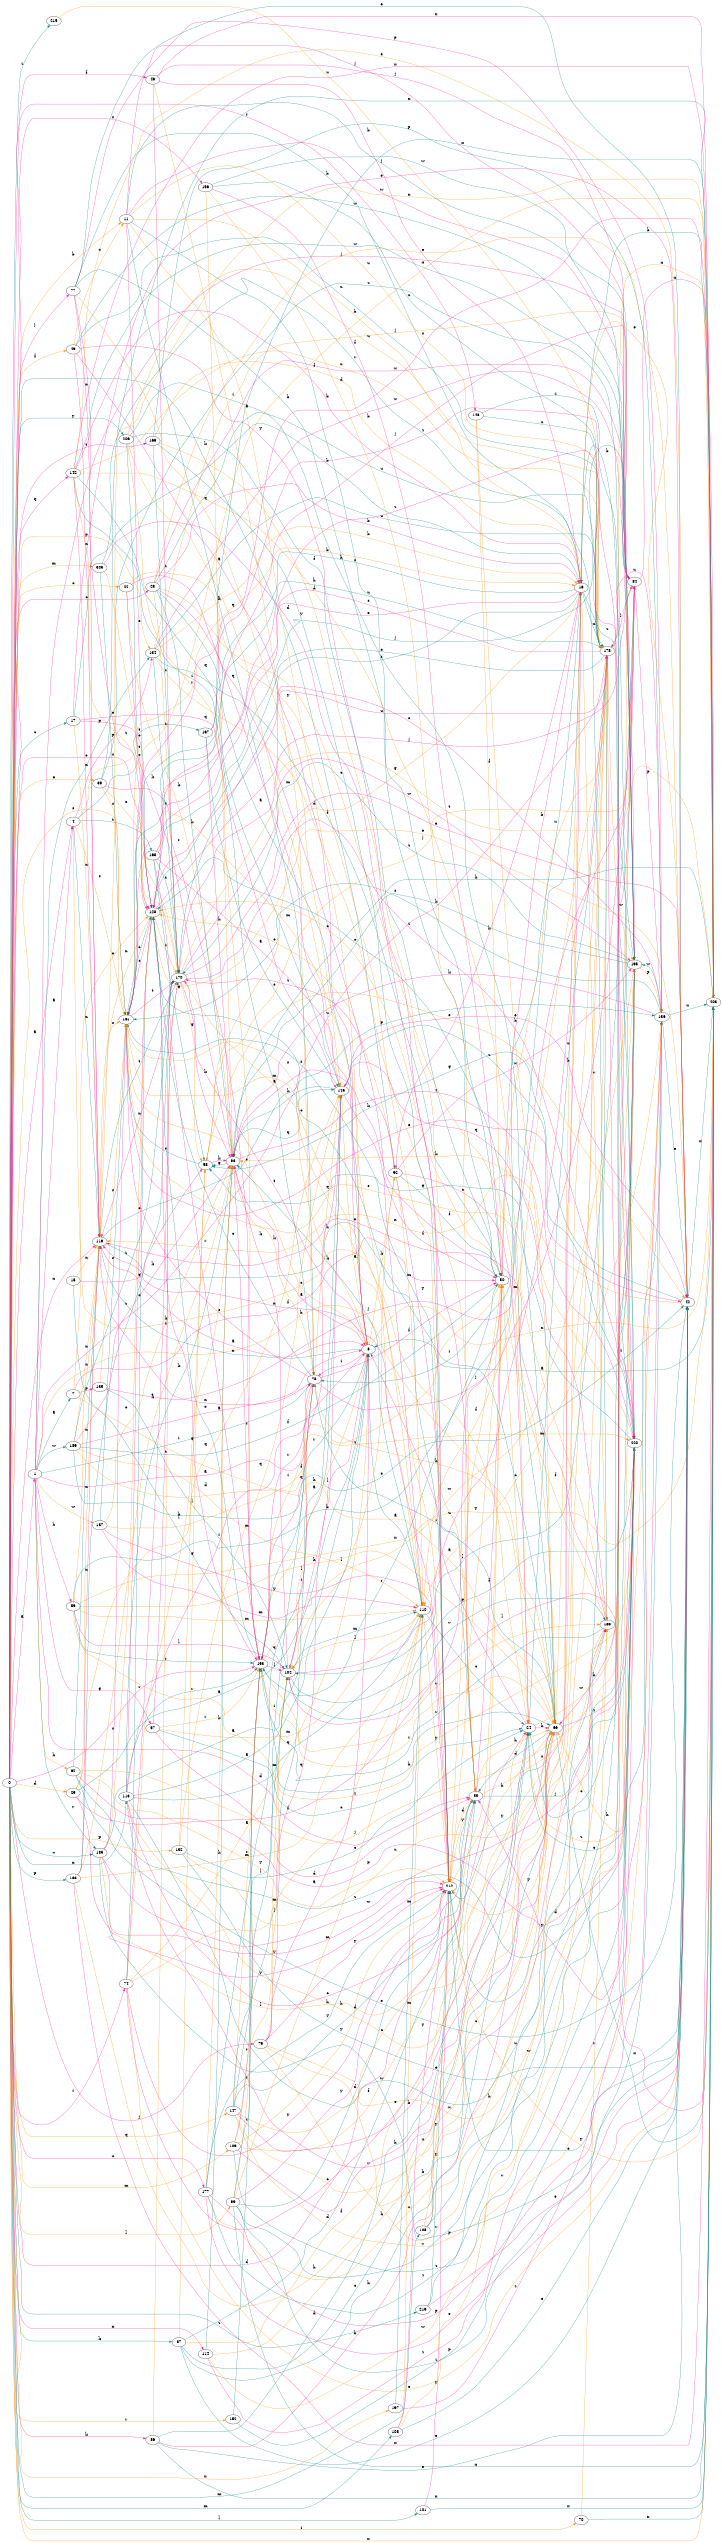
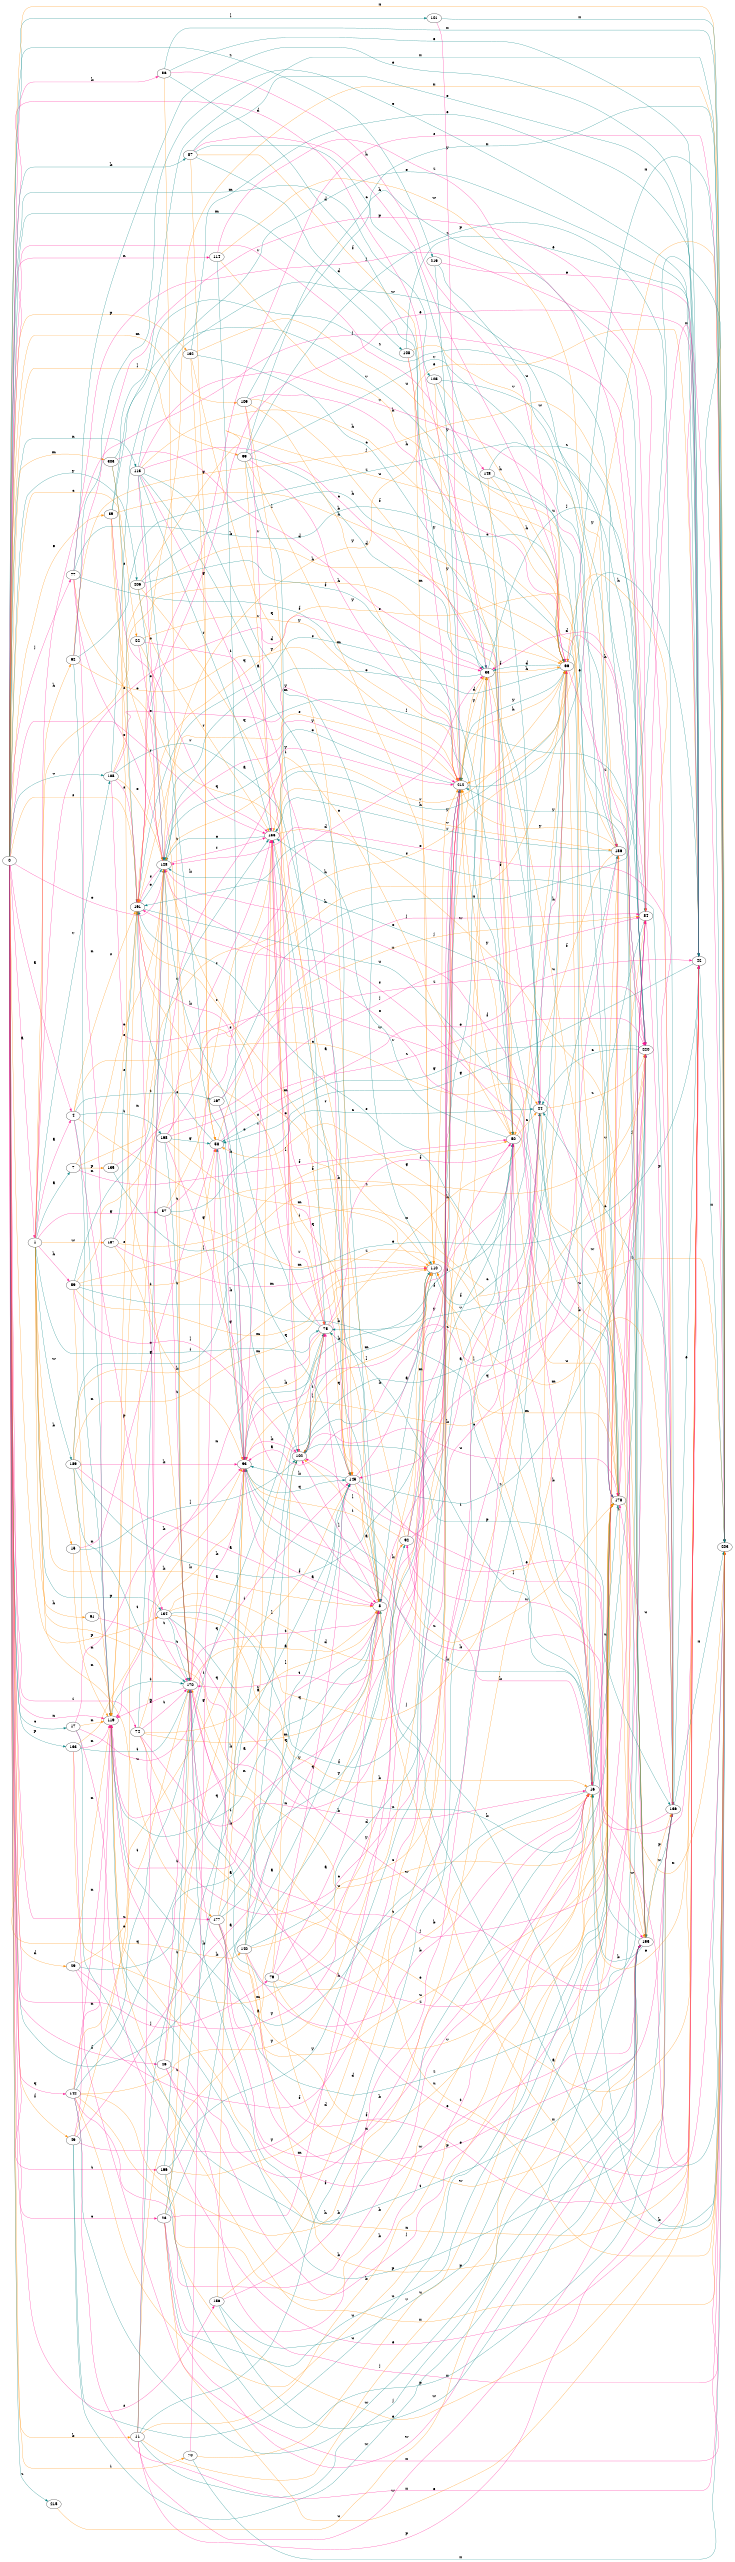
  strict digraph {
    rankdir=LR
    edge [color=darkorange]
    0
    1
    4
    11
    17
    22
    23
    29
    33
    39
    46
    49
    70
    74
    77
    79
    86
    87
    92
    99
    101
    n22 [label=303]
    105
    108
    109
    113
    114
    119
    128
    132
    133
    134
-   140 [label=147]
+   140
    142
    148
-   152
    153
    156
    161
    166
    177
    185
-   197
    203
    206
    215
    219
    7
    8
    15
    57
    59
+   61
    62
    66
    75
    84
    178
    187
    189
    16
    24
    167
    168
    50
    136
    195
    42
    93
    145
    212
    170
    110
    220
    58
    186
    102
    135
    0 -> 1 [color=deeppink label=a]
    0 -> 4 [color=deeppink label=a]
    0 -> 11 [label=b]
    0 -> 17 [color=teal label=c]
    0 -> 22 [label=c]
    0 -> 23 [color=deeppink label=c]
    0 -> 29 [label=d]
    0 -> 33 [color=deeppink label=d]
    0 -> 39 [label=e]
    0 -> 46 [color=deeppink label=f]
    0 -> 49 [label=f]
    0 -> 70 [label=i]
    0 -> 74 [color=deeppink label=i]
    0 -> 77 [color=deeppink label=j]
    0 -> 79 [color=deeppink label=j]
    0 -> 86 [color=deeppink label=k]
    0 -> 87 [color=teal label=k]
    0 -> 92 [color=teal label=k]
    0 -> 99 [label=l]
    0 -> 101 [color=teal label=l]
    0 -> n22 [label=m]
    0 -> 105 [color=teal label=m]
    0 -> 108 [color=teal label=m]
    0 -> 109 [label=m]
    0 -> 113 [color=teal label=n]
    0 -> 114 [color=deeppink label=n]
    0 -> 119 [color=deeppink label=n]
    0 -> 128 [color=deeppink label=o]
    0 -> 132 [label=p]
    0 -> 133 [color=teal label=p]
    0 -> 134 [label=p]
    0 -> 140 [label=q]
    0 -> 142 [color=deeppink label=q]
    0 -> 148 [color=deeppink label=r]
-   0 -> 152 [label=r]
    0 -> 153 [color=deeppink label=r]
    0 -> 156 [color=deeppink label=s]
    0 -> 161 [label=s]
    0 -> 166 [color=deeppink label=t]
    0 -> 177 [color=deeppink label=u]
    0 -> 185 [color=teal label=v]
-   0 -> 197 [label=x]
    0 -> 203 [label=x]
    0 -> 206 [color=teal label=y]
    0 -> 215 [color=teal label=z]
    0 -> 219 [color=teal label=z]
    1 -> 4 [color=deeppink label=a]
    1 -> 33 [color=deeppink label=d]
    1 -> 134 [color=teal label=p]
+   1 -> 177 [label=u]
    1 -> 185 [color=teal label=v]
    1 -> 7 [color=teal label=a]
-   1 -> 8 [color=deeppink label=a]
+   1 -> 8 [label=a]
+   1 -> 15 [label=b]
    1 -> 57 [color=deeppink label=g]
    1 -> 59 [color=deeppink label=h]
+   1 -> 61 [label=h]
    1 -> 62 [label=h]
    1 -> 66 [label=h]
    1 -> 75 [color=teal label=i]
    1 -> 84 [color=deeppink label=j]
-   1 -> 178 [color=deeppink label=u]
+   1 -> 178 [label=u]
    1 -> 187 [label=w]
    1 -> 189 [color=teal label=w]
    4 -> 119 [color=teal label=n]
    4 -> 134 [color=deeppink label=p]
    4 -> 161 [label=s]
    4 -> 16 [label=b]
    4 -> 24 [label=c]
    4 -> 167 [color=teal label=t]
    4 -> 168 [color=teal label=t]
    11 -> 128 [color=deeppink label=o]
    11 -> 8 [label=a]
    11 -> 75 [color=teal label=i]
    11 -> 84 [color=teal label=j]
-   11 -> 178 [label=u]
+   11 -> 178 [label=j]
    11 -> 16 [label=b]
    11 -> 50 [color=teal label=f]
    11 -> 136 [color=deeppink label=p]
    11 -> 195 [color=deeppink label=w]
    17 -> 119 [label=n]
    17 -> 16 [color=teal label=b]
    17 -> 42 [color=deeppink label=e]
    17 -> 93 [color=deeppink label=k]
    17 -> 145 [color=deeppink label=q]
    22 -> 128 [color=deeppink label=o]
    22 -> 93 [label=k]
    22 -> 145 [color=deeppink label=q]
    22 -> 212 [label=y]
    23 -> 8 [color=teal label=a]
    23 -> 178 [color=teal label=u]
    23 -> 16 [color=deeppink label=b]
-   23 -> 24 [label=c]
    23 -> 195 [color=deeppink label=w]
    23 -> 42 [label=e]
    23 -> 93 [color=teal label=k]
    23 -> 170 [label=t]
    23 -> 110 [color=deeppink label=m]
    29 -> 119 [label=n]
    29 -> 8 [color=teal label=a]
    29 -> 50 [color=deeppink label=f]
    29 -> 145 [label=q]
    29 -> 212 [color=deeppink label=y]
    33 -> 161 [color=teal label=s]
    33 -> 66 [label=h]
    33 -> 84 [color=teal label=j]
    33 -> 178 [label=u]
    33 -> 50 [color=deeppink label=f]
    33 -> 212 [label=y]
    39 -> 128 [label=o]
    39 -> 153 [color=deeppink label=r]
    39 -> 161 [label=s]
    39 -> 203 [color=teal label=x]
-   133 -> 66 [label=h]
+   39 -> 66 [label=h]
    39 -> 220 [color=teal label=z]
    46 -> 203 [color=deeppink label=x]
    46 -> 75 [label=i]
    46 -> 84 [color=deeppink label=j]
    46 -> 16 [color=deeppink label=b]
    46 -> 170 [color=deeppink label=t]
    49 -> 119 [color=deeppink label=n]
-   49 -> 11 [label=o]
+   49 -> 128 [label=o]
    49 -> 8 [color=deeppink label=a]
    49 -> 178 [color=teal label=u]
    49 -> 195 [color=teal label=w]
    49 -> 212 [color=deeppink label=y]
    70 -> 203 [color=teal label=x]
+   70 -> 58 [color=deeppink label=g]
    70 -> 186 [label=v]
    74 -> 128 [color=teal label=o]
    74 -> 8 [label=a]
    74 -> 24 [color=deeppink label=c]
    74 -> 42 [label=e]
    74 -> 93 [label=k]
    74 -> 212 [color=deeppink label=y]
    74 -> 170 [color=deeppink label=t]
    74 -> 110 [label=m]
    77 -> 119 [color=deeppink label=n]
    77 -> 128 [color=deeppink label=o]
    77 -> 84 [color=deeppink label=j]
    77 -> 16 [color=teal label=b]
-   77 -> 50 [color=teal label=b]
+   77 -> 50 [color=teal label=f]
    77 -> 42 [color=teal label=e]
    77 -> 145 [label=q]
    79 -> 8 [color=deeppink label=a]
    79 -> 16 [label=b]
    79 -> 195 [label=w]
    79 -> 145 [color=deeppink label=q]
    79 -> 212 [color=deeppink label=y]
    79 -> 186 [label=v]
    79 -> 102 [label=l]
    86 -> 33 [color=teal label=d]
    86 -> 203 [color=teal label=x]
    86 -> 66 [color=deeppink label=h]
    86 -> 42 [color=teal label=e]
    86 -> 170 [label=t]
    87 -> 33 [color=teal label=d]
-   87 -> 66 [color=teal label=h]
+   87 -> 66 [color=deeppink label=h]
    87 -> 24 [color=teal label=c]
    87 -> 50 [label=f]
    87 -> 42 [color=teal label=e]
    87 -> 58 [label=g]
    92 -> 128 [label=o]
    92 -> 24 [color=deeppink label=c]
    92 -> 50 [color=teal label=f]
    92 -> 195 [color=deeppink label=w]
    92 -> 212 [color=deeppink label=y]
    92 -> 170 [color=deeppink label=t]
    92 -> 110 [label=m]
    92 -> 102 [label=l]
    99 -> 33 [color=teal label=d]
    99 -> 153 [label=r]
    99 -> 203 [color=teal label=x]
    99 -> 75 [color=teal label=i]
    99 -> 136 [color=teal label=p]
    99 -> 212 [color=deeppink label=y]
    99 -> 110 [label=m]
    99 -> 186 [color=teal label=v]
    101 -> 203 [color=teal label=x]
    101 -> 212 [color=deeppink label=y]
    n22 -> 33 [color=deeppink label=d]
    n22 -> 161 [color=teal label=s]
    n22 -> 170 [label=t]
    n22 -> 186 [color=teal label=v]
    105 -> 66 [label=h]
    105 -> 24 [color=teal label=c]
    105 -> 195 [color=teal label=w]
    105 -> 212 [label=y]
    108 -> 42 [color=teal label=e]
    108 -> 212 [color=deeppink label=y]
    108 -> 110 [label=m]
    108 -> 186 [label=v]
    109 -> 153 [color=deeppink label=r]
    109 -> 66 [color=deeppink label=h]
    109 -> 50 [label=f]
    109 -> 212 [label=y]
    109 -> 220 [color=teal label=z]
    109 -> 102 [label=l]
    113 -> 128 [color=deeppink label=o]
    113 -> 153 [color=teal label=r]
    113 -> 8 [color=teal label=a]
    113 -> 66 [label=h]
    113 -> 75 [color=deeppink label=i]
    113 -> 24 [color=deeppink label=c]
    113 -> 195 [color=teal label=w]
    113 -> 93 [color=teal label=k]
    113 -> 110 [color=teal label=m]
    113 -> 186 [color=deeppink label=v]
    114 -> 66 [label=h]
    114 -> 195 [label=w]
    114 -> 93 [color=teal label=k]
    114 -> 220 [color=deeppink label=z]
    119 -> 161 [label=s]
    119 -> 203 [label=x]
    119 -> 8 [color=deeppink label=a]
    119 -> 66 [color=teal label=h]
    119 -> 136 [color=teal label=p]
    119 -> 170 [color=teal label=t]
    128 -> 119 [label=n]
-   128 -> 153 [color=deeppink label=d]
+   128 -> 153 [color=deeppink label=r]
    128 -> 161 [color=deeppink label=s]
    128 -> 84 [color=teal label=j]
    128 -> 178 [color=deeppink label=u]
    128 -> 42 [label=e]
+   128 -> 212 [color=deeppink label=y]
    128 -> 170 [label=t]
    132 -> 178 [label=u]
    132 -> 24 [color=teal label=c]
    132 -> 42 [color=teal label=e]
    132 -> 145 [label=q]
    132 -> 58 [label=g]
    133 -> 119 [color=deeppink label=n]
    133 -> 203 [color=deeppink label=x]
    133 -> 93 [label=k]
    133 -> 170 [color=teal label=t]
    133 -> 110 [label=m]
    134 -> 33 [label=d]
    134 -> 84 [label=j]
    134 -> 178 [color=teal label=u]
    134 -> 16 [label=b]
    134 -> 50 [color=teal label=f]
    134 -> 195 [color=deeppink label=w]
    134 -> 170 [color=teal label=t]
    140 -> 33 [color=teal label=d]
    140 -> 153 [label=r]
    140 -> 178 [label=u]
    140 -> 16 [color=deeppink label=b]
    140 -> 24 [label=c]
    140 -> 136 [label=p]
    140 -> 145 [color=teal label=q]
    140 -> 102 [color=teal label=l]
    142 -> 119 [color=deeppink label=n]
    142 -> 203 [color=deeppink label=x]
    142 -> 66 [label=h]
    142 -> 75 [color=teal label=i]
    142 -> 178 [label=u]
    142 -> 16 [color=deeppink label=b]
    142 -> 195 [color=teal label=w]
    142 -> 42 [label=e]
    142 -> 145 [color=teal label=q]
+   142 -> 212 [label=y]
    142 -> 170 [label=t]
    148 -> 66 [label=h]
    148 -> 178 [color=teal label=u]
    148 -> 50 [label=f]
    148 -> 220 [color=teal label=z]
-   152 -> 153 [color=teal label=r]
-   152 -> 220 [color=teal label=z]
    153 -> 128 [color=teal label=o]
    153 -> 8 [label=a]
    153 -> 66 [color=teal label=h]
    153 -> 75 [label=i]
    153 -> 195 [label=w]
    153 -> 145 [color=deeppink label=q]
    153 -> 186 [label=v]
    153 -> 102 [color=deeppink label=l]
    156 -> 33 [label=d]
    156 -> 178 [color=teal label=u]
    156 -> 50 [color=deeppink label=f]
    156 -> 195 [color=teal label=w]
    156 -> 93 [label=k]
    161 -> 128 [color=teal label=o]
    161 -> 203 [label=x]
    161 -> 178 [color=teal label=u]
    161 -> 42 [color=deeppink label=e]
    161 -> 170 [color=deeppink label=t]
    161 -> 110 [label=m]
    166 -> 33 [label=d]
    166 -> 16 [label=b]
    166 -> 136 [color=teal label=p]
    166 -> 212 [color=teal label=y]
    166 -> 170 [color=teal label=t]
    177 -> 178 [label=u]
    177 -> 136 [color=deeppink label=p]
    177 -> 42 [color=deeppink label=e]
    177 -> 93 [label=k]
    177 -> 145 [color=teal label=q]
    177 -> 212 [color=teal label=y]
    177 -> 220 [color=teal label=z]
    185 -> 128 [label=o]
    185 -> 161 [color=deeppink label=s]
    185 -> 8 [color=teal label=a]
    185 -> 66 [label=h]
    185 -> 195 [color=deeppink label=w]
    185 -> 42 [color=teal label=e]
    185 -> 212 [color=deeppink label=y]
-   197 -> 110 [color=teal label=m]
-   197 -> 220 [color=deeppink label=z]
    203 -> 161 [color=deeppink label=s]
    203 -> 8 [color=teal label=a]
    203 -> 16 [color=teal label=b]
    203 -> 93 [color=teal label=k]
    203 -> 212 [label=y]
-   170 -> 203 [label=t]
+   203 -> 170 [label=t]
    203 -> 102 [color=deeppink label=l]
    206 -> 128 [color=teal label=o]
    206 -> 153 [label=r]
    206 -> 66 [color=teal label=h]
    206 -> 178 [label=u]
    206 -> 50 [color=teal label=f]
    206 -> 145 [label=q]
    215 -> 178 [label=u]
    219 -> 178 [color=teal label=u]
    219 -> 42 [color=deeppink label=e]
    219 -> 212 [color=teal label=y]
    7 -> 128 [label=o]
    7 -> 66 [label=h]
    7 -> 50 [color=deeppink label=f]
-   7 -> 135 [color=deeppink label=p]
+   7 -> 135 [label=p]
    8 -> 92 [label=k]
    8 -> 119 [color=teal label=n]
    8 -> 153 [color=teal label=r]
    8 -> 161 [label=s]
    8 -> 203 [label=x]
    8 -> 75 [color=deeppink label=i]
    8 -> 170 [color=deeppink label=t]
    8 -> 102 [color=deeppink label=l]
    15 -> 119 [label=n]
    15 -> 58 [color=deeppink label=g]
    15 -> 102 [color=teal label=l]
    57 -> 33 [color=deeppink label=d]
    57 -> 153 [label=r]
    57 -> 24 [color=teal label=c]
    57 -> 170 [color=deeppink label=t]
    57 -> 110 [label=m]
    59 -> 119 [label=n]
    59 -> 153 [color=teal label=r]
    59 -> 203 [label=x]
    59 -> 66 [label=h]
    59 -> 16 [color=teal label=b]
    59 -> 110 [label=m]
    59 -> 220 [label=z]
    59 -> 102 [color=deeppink label=l]
+   61 -> 16 [color=deeppink label=b]
    62 -> 119 [color=teal label=n]
    62 -> 84 [label=j]
    62 -> 136 [color=deeppink label=p]
    62 -> 42 [color=teal label=e]
    62 -> 212 [label=y]
    62 -> 220 [color=teal label=z]
    66 -> 33 [color=teal label=d]
    66 -> 128 [color=teal label=o]
    66 -> 153 [label=r]
    66 -> 203 [color=teal label=x]
    66 -> 75 [color=teal label=i]
    66 -> 16 [label=b]
    66 -> 212 [color=teal label=y]
    66 -> 220 [color=deeppink label=z]
    75 -> 119 [color=deeppink label=n]
    75 -> 128 [color=teal label=o]
    75 -> 153 [color=deeppink label=r]
    75 -> 161 [color=deeppink label=s]
    75 -> 66 [label=h]
-   75 -> 84 [color=deeppink label=j]
    75 -> 50 [color=deeppink label=f]
    75 -> 93 [label=k]
    75 -> 145 [label=q]
    75 -> 102 [label=l]
    84 -> 203 [color=deeppink label=x]
    84 -> 66 [color=deeppink label=h]
    84 -> 136 [color=deeppink label=p]
    84 -> 102 [color=teal label=l]
    178 -> 128 [color=teal label=o]
    178 -> 161 [color=deeppink label=s]
    178 -> 203 [label=x]
    178 -> 84 [color=deeppink label=j]
    178 -> 195 [label=w]
    178 -> 110 [label=m]
    178 -> 220 [color=deeppink label=z]
    187 -> 161 [color=teal label=s]
    187 -> 50 [label=f]
    187 -> 93 [label=k]
    187 -> 212 [color=deeppink label=y]
    187 -> 110 [color=deeppink label=m]
    189 -> 119 [label=n]
    189 -> 8 [color=deeppink label=a]
    189 -> 50 [color=teal label=f]
    189 -> 42 [color=teal label=e]
    189 -> 93 [color=deeppink label=k]
    189 -> 170 [color=teal label=t]
    189 -> 110 [label=m]
    189 -> 220 [label=z]
    16 -> 92 [color=deeppink label=k]
    16 -> 128 [color=deeppink label=o]
    16 -> 161 [color=teal label=s]
    16 -> 75 [color=teal label=i]
    16 -> 178 [color=teal label=u]
    16 -> 42 [label=e]
    16 -> 170 [color=teal label=t]
    16 -> 220 [color=teal label=z]
    16 -> 58 [label=g]
    16 -> 186 [label=v]
    24 -> 8 [color=deeppink label=a]
    24 -> 66 [color=deeppink label=h]
    24 -> 178 [color=teal label=u]
    24 -> 195 [label=w]
    24 -> 220 [label=z]
    167 -> 203 [color=teal label=x]
    167 -> 93 [color=deeppink label=k]
-   167 -> 145 [color=teal label=e]
+   167 -> 145 [color=teal label=q]
    167 -> 220 [color=deeppink label=z]
    168 -> 153 [color=deeppink label=r]
    168 -> 8 [color=deeppink label=a]
    168 -> 84 [color=deeppink label=j]
    168 -> 170 [color=teal label=t]
    168 -> 110 [label=m]
    168 -> 220 [color=deeppink label=z]
    168 -> 58 [color=teal label=g]
    50 -> 128 [label=o]
    50 -> 153 [color=teal label=r]
    50 -> 178 [label=u]
    50 -> 16 [color=deeppink label=b]
    50 -> 24 [label=c]
    50 -> 93 [color=deeppink label=k]
    50 -> 212 [label=y]
    136 -> 128 [color=deeppink label=o]
    136 -> 161 [color=teal label=s]
    136 -> 203 [color=teal label=x]
    136 -> 66 [label=h]
    136 -> 178 [color=deeppink label=u]
    136 -> 24 [color=teal label=c]
    136 -> 195 [color=teal label=w]
    136 -> 42 [color=teal label=e]
    136 -> 93 [color=deeppink label=k]
    136 -> 110 [label=m]
    195 -> 16 [color=teal label=b]
    195 -> 136 [label=p]
    195 -> 93 [color=teal label=k]
    195 -> 212 [color=teal label=y]
    195 -> 170 [color=teal label=t]
    42 -> 119 [label=n]
    42 -> 203 [color=teal label=x]
    42 -> 58 [color=teal label=g]
    93 -> 153 [color=deeppink label=r]
    93 -> 8 [color=deeppink label=a]
+   93 -> 178 [label=u]
    93 -> 145 [color=teal label=q]
    93 -> 220 [color=deeppink label=z]
    93 -> 58 [color=teal label=g]
    145 -> 8 [label=a]
    145 -> 50 [color=deeppink label=f]
    145 -> 42 [color=deeppink label=e]
    145 -> 93 [color=teal label=k]
    145 -> 220 [color=teal label=z]
    212 -> 33 [label=d]
    212 -> 119 [color=deeppink label=n]
    212 -> 128 [color=teal label=o]
    212 -> 161 [label=s]
    212 -> 66 [label=h]
    212 -> 50 [label=f]
    212 -> 42 [color=teal label=e]
    170 -> 119 [color=deeppink label=n]
    170 -> 8 [label=a]
    170 -> 84 [color=deeppink label=j]
    170 -> 195 [color=deeppink label=w]
    170 -> 42 [color=deeppink label=e]
    170 -> 93 [color=deeppink label=k]
    170 -> 220 [color=deeppink label=z]
    170 -> 58 [label=g]
    110 -> 8 [color=teal label=a]
    110 -> 24 [color=teal label=c]
    110 -> 93 [color=teal label=k]
    110 -> 212 [label=y]
    110 -> 102 [label=l]
    220 -> 33 [color=deeppink label=d]
    220 -> 24 [color=teal label=c]
    220 -> 93 [label=k]
    220 -> 58 [color=teal label=g]
    58 -> 161 [color=teal label=s]
    58 -> 84 [label=j]
-   58 -> 42 [label=e]
+   58 -> 42 [color=deeppink label=e]
    58 -> 93 [color=deeppink label=k]
    186 -> 119 [color=deeppink label=n]
    186 -> 153 [color=teal label=r]
    186 -> 161 [label=s]
    186 -> 50 [label=f]
    186 -> 145 [color=deeppink label=q]
    186 -> 212 [label=y]
    102 -> 75 [color=deeppink label=i]
    102 -> 178 [color=deeppink label=u]
-   102 -> 220 [color=teal label=p]
+   102 -> 136 [color=teal label=p]
    102 -> 93 [color=deeppink label=k]
    102 -> 110 [color=teal label=m]
    102 -> 186 [color=teal label=v]
    135 -> 161 [label=s]
    135 -> 84 [color=deeppink label=j]
    135 -> 102 [color=teal label=l]
  }
